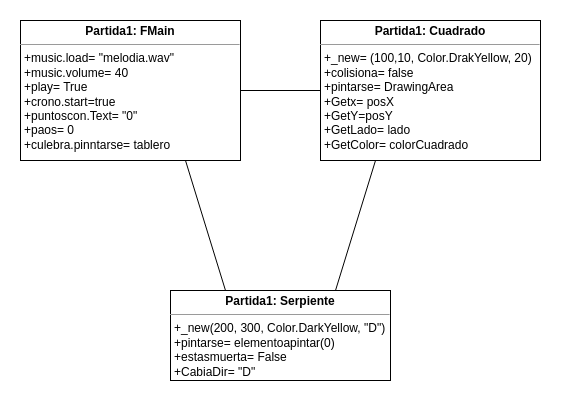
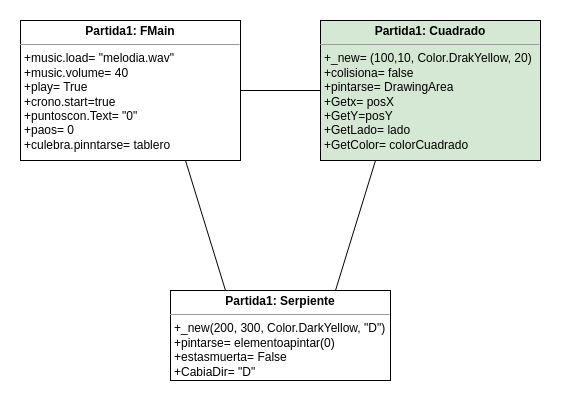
  <mxCell id="0" />
  <mxCell id="1" parent="0" />
- <mxCell id="2" value="&lt;p style=&quot;margin:0px;margin-top:4px;text-align:center;&quot;&gt;&lt;b&gt;Partida1: Cuadrado&lt;/b&gt;&lt;/p&gt;&lt;hr size=&quot;1&quot;&gt;&lt;p style=&quot;margin:0px;margin-left:4px;&quot;&gt;+_new= (100,10, Color.DrakYellow, 20)&lt;/p&gt;&lt;p style=&quot;margin:0px;margin-left:4px;&quot;&gt;+colisiona= false&lt;/p&gt;&lt;p style=&quot;margin:0px;margin-left:4px;&quot;&gt;+pintarse= DrawingArea&lt;/p&gt;&lt;p style=&quot;margin:0px;margin-left:4px;&quot;&gt;&lt;span style=&quot;background-color: initial;&quot;&gt;+Getx= posX&lt;/span&gt;&lt;/p&gt;&lt;p style=&quot;margin:0px;margin-left:4px;&quot;&gt;&lt;span style=&quot;background-color: initial;&quot;&gt;+GetY=posY&lt;/span&gt;&lt;/p&gt;&lt;p style=&quot;margin:0px;margin-left:4px;&quot;&gt;&lt;span style=&quot;background-color: initial;&quot;&gt;+GetLado= lado&lt;/span&gt;&lt;br&gt;&lt;/p&gt;&lt;p style=&quot;margin:0px;margin-left:4px;&quot;&gt;&lt;span style=&quot;background-color: initial;&quot;&gt;+GetColor= colorCuadrado&lt;/span&gt;&lt;/p&gt;" style="verticalAlign=top;align=left;overflow=fill;fontSize=12;fontFamily=Helvetica;html=1;rounded=0;shadow=0;comic=0;labelBackgroundColor=none;strokeWidth=1" parent="1" vertex="1"><mxGeometry x="320" y="20" width="220" height="140" as="geometry" /></mxCell>
+ <mxCell id="2" value="&lt;p style=&quot;margin:0px;margin-top:4px;text-align:center;&quot;&gt;&lt;b&gt;Partida1: Cuadrado&lt;/b&gt;&lt;/p&gt;&lt;hr size=&quot;1&quot;&gt;&lt;p style=&quot;margin:0px;margin-left:4px;&quot;&gt;+_new= (100,10, Color.DrakYellow, 20)&lt;/p&gt;&lt;p style=&quot;margin:0px;margin-left:4px;&quot;&gt;+colisiona= false&lt;/p&gt;&lt;p style=&quot;margin:0px;margin-left:4px;&quot;&gt;+pintarse= DrawingArea&lt;/p&gt;&lt;p style=&quot;margin:0px;margin-left:4px;&quot;&gt;&lt;span style=&quot;background-color: initial;&quot;&gt;+Getx= posX&lt;/span&gt;&lt;/p&gt;&lt;p style=&quot;margin:0px;margin-left:4px;&quot;&gt;&lt;span style=&quot;background-color: initial;&quot;&gt;+GetY=posY&lt;/span&gt;&lt;/p&gt;&lt;p style=&quot;margin:0px;margin-left:4px;&quot;&gt;&lt;span style=&quot;background-color: initial;&quot;&gt;+GetLado= lado&lt;/span&gt;&lt;br&gt;&lt;/p&gt;&lt;p style=&quot;margin:0px;margin-left:4px;&quot;&gt;&lt;span style=&quot;background-color: initial;&quot;&gt;+GetColor= colorCuadrado&lt;/span&gt;&lt;/p&gt;" style="verticalAlign=top;align=left;overflow=fill;fontSize=12;fontFamily=Helvetica;html=1;rounded=0;shadow=0;comic=0;labelBackgroundColor=none;strokeWidth=1;fillColor=#d5e8d4;" parent="1" vertex="1"><mxGeometry x="320" y="20" width="220" height="140" as="geometry" /></mxCell>
  <mxCell id="3" value="&lt;p style=&quot;margin:0px;margin-top:4px;text-align:center;&quot;&gt;&lt;b&gt;Partida1: Serpiente&lt;/b&gt;&lt;/p&gt;&lt;hr size=&quot;1&quot;&gt;&lt;p style=&quot;margin:0px;margin-left:4px;&quot;&gt;&lt;span style=&quot;background-color: initial;&quot;&gt;+_new(200, 300, Color.DarkYellow, &quot;D&quot;)&lt;/span&gt;&lt;/p&gt;&lt;p style=&quot;margin:0px;margin-left:4px;&quot;&gt;+pintarse= elementoapintar(0)&lt;/p&gt;&lt;p style=&quot;margin:0px;margin-left:4px;&quot;&gt;+estasmuerta= False&lt;/p&gt;&lt;p style=&quot;margin:0px;margin-left:4px;&quot;&gt;+CabiaDir= &quot;D&quot;&lt;/p&gt;" style="verticalAlign=top;align=left;overflow=fill;fontSize=12;fontFamily=Helvetica;html=1;rounded=0;shadow=0;comic=0;labelBackgroundColor=none;strokeWidth=1" parent="1" vertex="1"><mxGeometry x="170" y="290" width="220" height="90" as="geometry" /></mxCell>
  <mxCell id="4" value="&lt;p style=&quot;margin:0px;margin-top:4px;text-align:center;&quot;&gt;&lt;b&gt;Partida1: FMain&lt;/b&gt;&lt;/p&gt;&lt;hr size=&quot;1&quot;&gt;&lt;p style=&quot;margin:0px;margin-left:4px;&quot;&gt;+music.load= &quot;melodia.wav&quot;&lt;/p&gt;&lt;p style=&quot;margin:0px;margin-left:4px;&quot;&gt;+music.volume= 40&lt;br&gt;+play= True&lt;/p&gt;&lt;p style=&quot;margin:0px;margin-left:4px;&quot;&gt;+crono.start=true&lt;/p&gt;&lt;p style=&quot;margin:0px;margin-left:4px;&quot;&gt;+puntoscon.Text= &quot;0&quot;&lt;/p&gt;&lt;p style=&quot;margin:0px;margin-left:4px;&quot;&gt;+paos= 0&lt;/p&gt;&lt;p style=&quot;margin:0px;margin-left:4px;&quot;&gt;+culebra.pinntarse= tablero&lt;/p&gt;" style="verticalAlign=top;align=left;overflow=fill;fontSize=12;fontFamily=Helvetica;html=1;rounded=0;shadow=0;comic=0;labelBackgroundColor=none;strokeWidth=1" parent="1" vertex="1"><mxGeometry x="20" y="20" width="220" height="140" as="geometry" /></mxCell>
  <mxCell id="5" value="" style="endArrow=none;html=1;rounded=0;exitX=0.75;exitY=0;exitDx=0;exitDy=0;entryX=0.25;entryY=1;entryDx=0;entryDy=0;" edge="1" parent="1" source="3" target="2"><mxGeometry width="50" height="50" relative="1" as="geometry"><mxPoint x="380" y="280" as="sourcePoint" /><mxPoint x="430" y="230" as="targetPoint" /></mxGeometry></mxCell>
  <mxCell id="6" value="" style="endArrow=none;html=1;rounded=0;exitX=0.25;exitY=0;exitDx=0;exitDy=0;entryX=0.75;entryY=1;entryDx=0;entryDy=0;" edge="1" parent="1" source="3" target="4"><mxGeometry width="50" height="50" relative="1" as="geometry"><mxPoint x="380" y="280" as="sourcePoint" /><mxPoint x="430" y="230" as="targetPoint" /></mxGeometry></mxCell>
  <mxCell id="7" value="" style="endArrow=none;html=1;rounded=0;entryX=0;entryY=0.5;entryDx=0;entryDy=0;exitX=1;exitY=0.5;exitDx=0;exitDy=0;" edge="1" parent="1" source="4" target="2"><mxGeometry width="50" height="50" relative="1" as="geometry"><mxPoint x="380" y="280" as="sourcePoint" /><mxPoint x="430" y="230" as="targetPoint" /></mxGeometry></mxCell>
